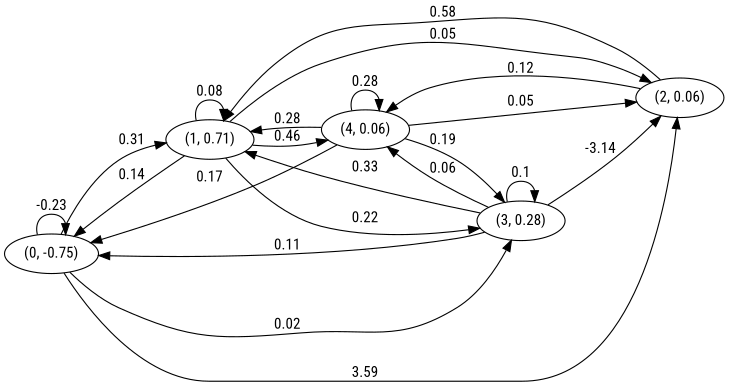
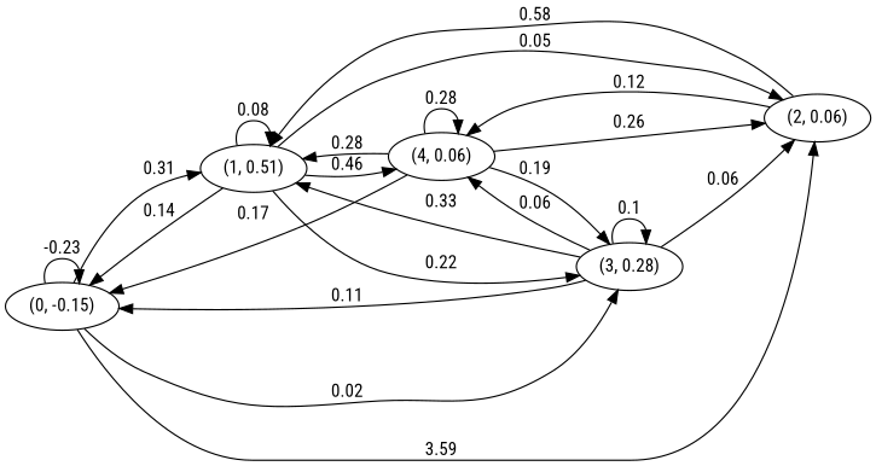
  digraph {
    fontname="Roboto Condensed"
    rankdir=LR
    node [fontname="Roboto Condensed"]
    edge [fontname="Roboto Condensed"]
-   n1 [label="(0, -0.75)"]
-   n2 [label="(1, 0.71)"]
+   n1 [label="(0, -0.15)"]
+   n2 [label="(1, 0.51)"]
    n3 [label="(2, 0.06)"]
    n4 [label="(3, 0.28)"]
    n5 [label="(4, 0.06)"]
    n1 -> n1 [label=-0.23]
    n1 -> n2 [label=0.31]
    n1 -> n3 [label=3.59]
    n1 -> n4 [label=0.02]
    n2 -> n1 [label=0.14]
    n2 -> n2 [label=0.08]
    n2 -> n3 [label=0.05]
    n2 -> n4 [label=0.22]
    n2 -> n5 [label=0.46]
    n3 -> n2 [label=0.58]
    n3 -> n5 [label=0.12]
    n4 -> n1 [label=0.11]
    n4 -> n2 [label=0.33]
-   n4 -> n3 [label=-3.14]
+   n4 -> n3 [label=0.06]
    n4 -> n4 [label=0.1]
    n4 -> n5 [label=0.06]
    n5 -> n1 [label=0.17]
    n5 -> n2 [label=0.28]
-   n5 -> n3 [label=0.05]
+   n5 -> n3 [label=0.26]
    n5 -> n4 [label=0.19]
    n5 -> n5 [label=0.28]
  }
